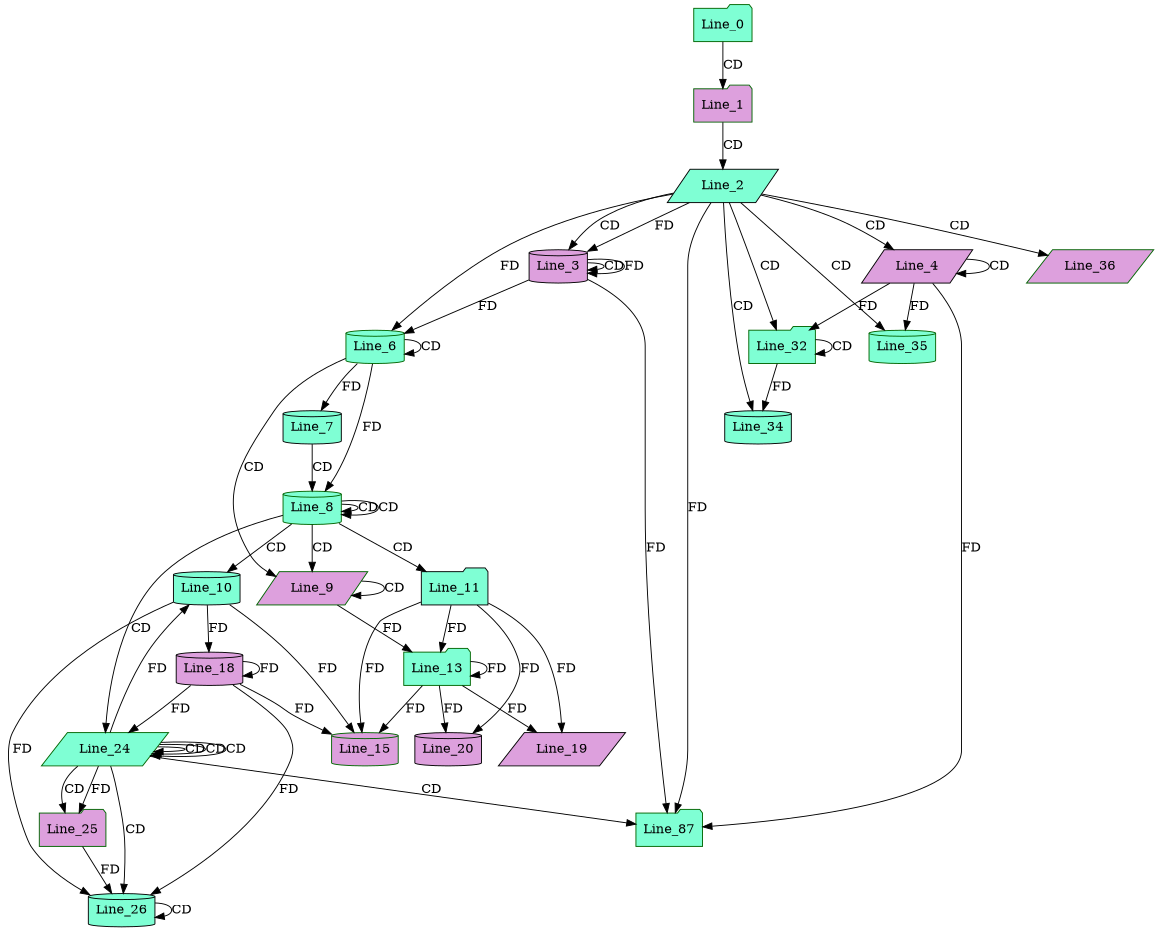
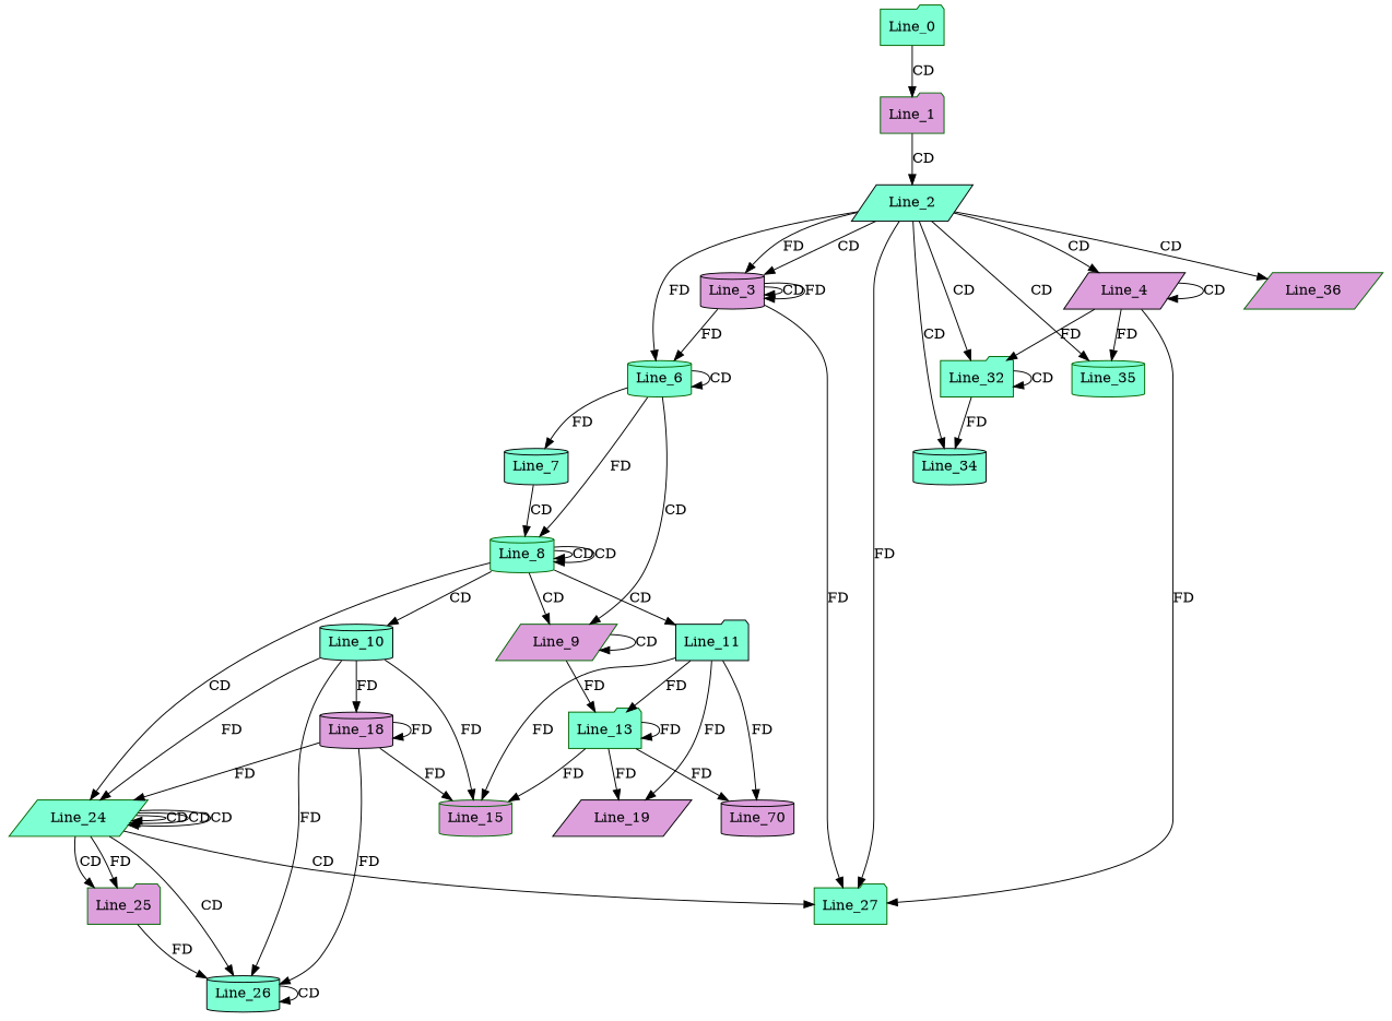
  digraph {
    node [color=darkgreen fillcolor=aquamarine shape=cylinder style=filled]
    Line_0 [shape=folder]
    Line_1 [fillcolor=plum shape=folder]
    Line_2 [color=black shape=parallelogram]
    Line_3 [color=black fillcolor=plum]
    Line_4 [color=black fillcolor=plum shape=parallelogram]
    Line_6
-   Line_27 [shape=folder label=Line_87]
+   Line_27 [shape=folder]
    n8 [label=Line_32 shape=folder]
    Line_34 [color=black]
    Line_35
    Line_36 [fillcolor=plum shape=parallelogram]
    Line_7 [color=black]
    Line_8
    Line_9 [fillcolor=plum shape=parallelogram]
    Line_10 [color=black]
    Line_11 [color=black shape=folder]
    Line_24 [shape=parallelogram]
    Line_13 [shape=folder]
    n19 [color=black fillcolor=plum label=Line_18]
    Line_15 [fillcolor=plum]
    Line_26 [color=black]
    Line_19 [color=black fillcolor=plum shape=parallelogram]
-   Line_20 [color=black fillcolor=plum]
+   Line_20 [color=black fillcolor=plum label=Line_70]
    Line_25 [fillcolor=plum shape=folder]
    Line_0 -> Line_1 [label=CD]
    Line_1 -> Line_2 [label=CD]
    Line_2 -> Line_3 [label=CD]
    Line_2 -> Line_3 [label=FD]
    Line_2 -> Line_4 [label=CD]
    Line_2 -> Line_6 [label=FD]
    Line_2 -> Line_27 [label=FD]
    Line_2 -> n8 [label=CD]
    Line_2 -> Line_34 [label=CD]
    Line_2 -> Line_35 [label=CD]
    Line_2 -> Line_36 [label=CD]
    Line_3 -> Line_3 [label=CD]
    Line_3 -> Line_3 [label=FD]
    Line_3 -> Line_6 [label=FD]
    Line_3 -> Line_27 [label=FD]
    Line_4 -> Line_4 [label=CD]
    Line_4 -> Line_27 [label=FD]
    Line_4 -> n8 [label=FD]
    Line_4 -> Line_35 [label=FD]
    Line_6 -> Line_6 [label=CD]
    Line_6 -> Line_7 [label=FD]
    Line_6 -> Line_8 [label=FD]
    Line_6 -> Line_9 [label=CD]
    n8 -> n8 [label=CD]
    n8 -> Line_34 [label=FD]
    Line_7 -> Line_8 [label=CD]
    Line_8 -> Line_8 [label=CD]
    Line_8 -> Line_8 [label=CD]
    Line_8 -> Line_9 [label=CD]
    Line_8 -> Line_10 [label=CD]
    Line_8 -> Line_11 [label=CD]
    Line_8 -> Line_24 [label=CD]
    Line_9 -> Line_9 [label=CD]
    Line_9 -> Line_13 [label=FD]
-   Line_24 -> Line_10 [label=FD]
+   Line_10 -> Line_24 [label=FD]
    Line_10 -> n19 [label=FD]
    Line_10 -> Line_15 [label=FD]
    Line_10 -> Line_26 [label=FD]
    Line_11 -> Line_13 [label=FD]
    Line_11 -> Line_15 [label=FD]
    Line_11 -> Line_19 [label=FD]
    Line_11 -> Line_20 [label=FD]
    Line_24 -> Line_27 [label=CD]
    Line_24 -> Line_24 [label=CD]
    Line_24 -> Line_24 [label=CD]
    Line_24 -> Line_24 [label=CD]
    Line_24 -> Line_26 [label=CD]
    Line_24 -> Line_25 [label=CD]
    Line_24 -> Line_25 [label=FD]
    Line_13 -> Line_13 [label=FD]
    Line_13 -> Line_15 [label=FD]
    Line_13 -> Line_19 [label=FD]
    Line_13 -> Line_20 [label=FD]
    n19 -> Line_24 [label=FD]
    n19 -> n19 [label=FD]
    n19 -> Line_15 [label=FD]
    n19 -> Line_26 [label=FD]
    Line_26 -> Line_26 [label=CD]
    Line_25 -> Line_26 [label=FD]
  }
